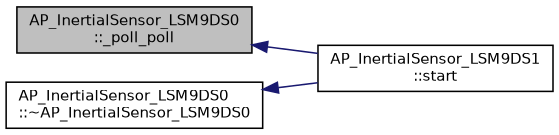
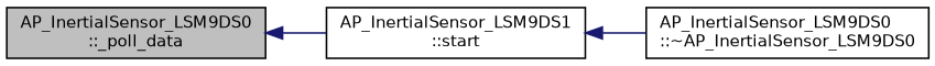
  digraph {
    rankdir=LR
    node [color=black fillcolor=white fontname=Helvetica fontsize=10 shape=record style=filled]
    edge [color=midnightblue dir=back fontname=Helvetica fontsize=10 labelfontname=Helvetica labelfontsize=10 style=solid]
-   n1 [fillcolor=grey75 fontcolor=black height=0.2 label="AP_InertialSensor_LSM9DS0\l::_poll_poll" width=0.4]
+   n1 [fillcolor=grey75 fontcolor=black height=0.2 label="AP_InertialSensor_LSM9DS0\l::_poll_data" width=0.4]
    n2 [height=0.2 label="AP_InertialSensor_LSM9DS1\l::start" width=0.4]
    n3 [height=0.2 label="AP_InertialSensor_LSM9DS0\l::~AP_InertialSensor_LSM9DS0" width=0.4]
    n1 -> n2
-   n3 -> n2
+   n2 -> n3
  }
